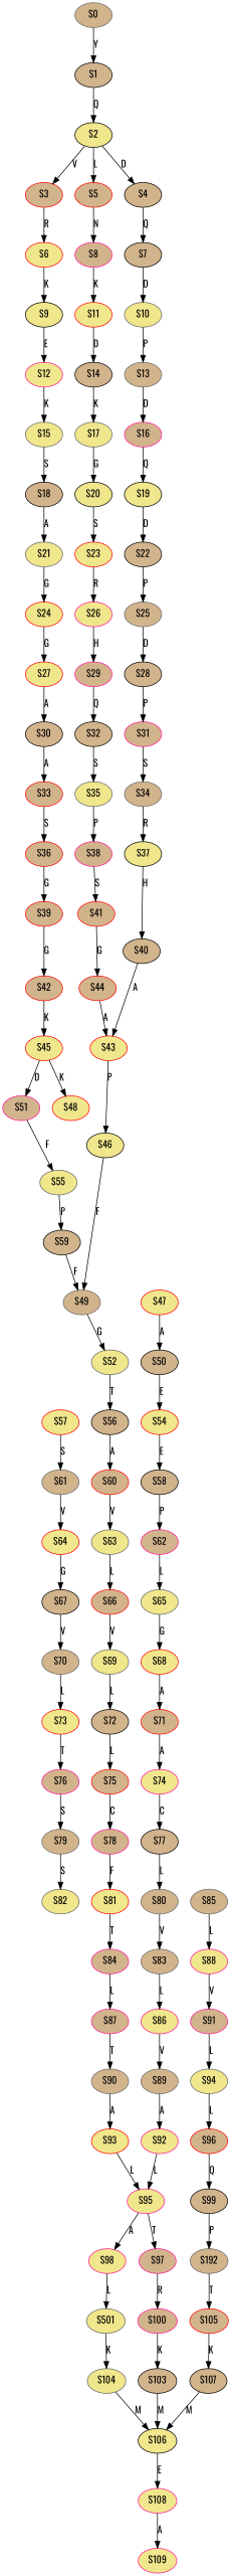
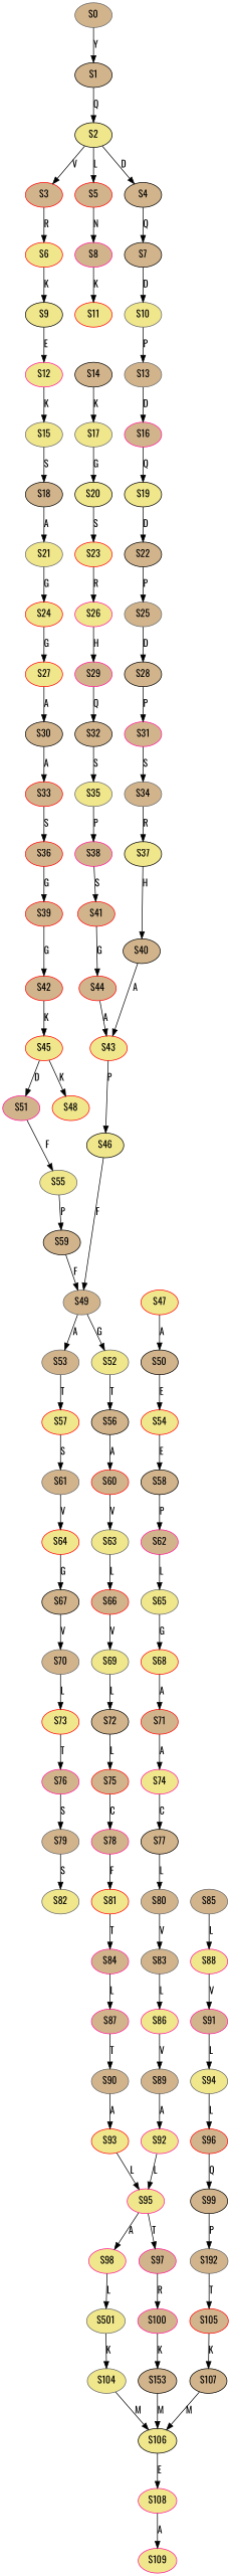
  strict digraph {
    fontname=Oswald
    node [color=red fillcolor=tan fontname=Oswald style=filled]
    edge [fontname=Oswald]
    S0 [color=gray40]
    S1 [color=black]
    S2 [color=black fillcolor=khaki]
    S3
    S4 [color=black]
    S5
    S6 [fillcolor=khaki]
    S7 [color=black]
    S8 [color=deeppink]
    S9 [color=black fillcolor=khaki]
    S10 [color=gray40 fillcolor=khaki]
    S11 [fillcolor=khaki]
    S12 [color=deeppink fillcolor=khaki]
    S13 [color=gray40]
    S14 [color=black]
    S15 [color=gray40 fillcolor=khaki]
    S16 [color=deeppink]
    S17 [color=gray40 fillcolor=khaki]
    S18 [color=black]
    S19 [color=black fillcolor=khaki]
    S20 [color=black fillcolor=khaki]
    S21 [color=gray40 fillcolor=khaki]
    S22 [color=black]
    S23 [fillcolor=khaki]
    S24 [fillcolor=khaki]
    S25 [color=gray40]
    S26 [color=deeppink fillcolor=khaki]
    S27 [fillcolor=khaki]
    S28 [color=black]
    S29 [color=deeppink]
    S30 [color=black]
    S31 [color=deeppink]
    S32 [color=black]
    S33
    S34 [color=gray40]
    S35 [color=gray40 fillcolor=khaki]
    S36
    S37 [color=black fillcolor=khaki]
    S38 [color=deeppink]
    S39
    S40 [color=black]
    S41
    S42
    S43 [fillcolor=khaki]
    S44
    S45 [fillcolor=khaki]
    S46 [color=black fillcolor=khaki]
    S48 [fillcolor=khaki]
    S51 [color=deeppink]
    S49 [color=gray40]
    S47 [fillcolor=khaki]
    S50 [color=black]
    S52 [color=gray40 fillcolor=khaki]
+   S53 [color=gray40]
    S54 [fillcolor=khaki]
    S55 [color=gray40 fillcolor=khaki]
    S56 [color=black]
    S57 [fillcolor=khaki]
    S58 [color=black]
    S59 [color=black]
    S60
    S61 [color=gray40]
    S62 [color=deeppink]
    S63 [color=gray40 fillcolor=khaki]
    S64 [fillcolor=khaki]
    S65 [color=gray40 fillcolor=khaki]
    S66
    S67 [color=black]
    S68 [fillcolor=khaki]
    S69 [color=gray40 fillcolor=khaki]
    S70 [color=gray40]
    S71
    S72 [color=black]
    S73 [fillcolor=khaki]
    S74 [color=deeppink fillcolor=khaki]
    S75
    S76 [color=deeppink]
    S77 [color=black]
    S78 [color=deeppink]
    S79 [color=gray40]
    S80 [color=gray40]
    S81 [fillcolor=khaki]
    S82 [color=gray40 fillcolor=khaki]
    S83 [color=gray40]
    S84 [color=deeppink]
    S86 [color=deeppink fillcolor=khaki]
    S87 [color=deeppink]
    S85 [color=gray40]
    S88 [color=deeppink fillcolor=khaki]
    S89 [color=gray40]
    S90 [color=gray40]
    S91 [color=deeppink]
    S92 [color=deeppink fillcolor=khaki]
    S93 [fillcolor=khaki]
    S94 [color=gray40 fillcolor=khaki]
    S95 [color=deeppink fillcolor=khaki]
    S96
    S97 [color=deeppink]
    S98 [color=deeppink fillcolor=khaki]
    S99 [color=black]
    S100 [color=deeppink]
    n102 [color=gray40 fillcolor=khaki label=S501]
    n103 [color=gray40 label=S192]
-   S103 [color=black]
+   S103 [color=black label=S153]
    S104 [color=gray40 fillcolor=khaki]
    S105
    S106 [color=black fillcolor=khaki]
    S107 [color=black]
    S108 [color=deeppink fillcolor=khaki]
    S109 [color=deeppink fillcolor=khaki]
    S0 -> S1 [label=Y]
    S1 -> S2 [label=Q]
    S2 -> S3 [label=V]
    S2 -> S4 [label=D]
    S2 -> S5 [label=L]
    S3 -> S6 [label=R]
    S4 -> S7 [label=Q]
    S5 -> S8 [label=N]
    S6 -> S9 [label=K]
    S7 -> S10 [label=D]
    S8 -> S11 [label=K]
    S9 -> S12 [label=E]
    S10 -> S13 [label=P]
-   S11 -> S14 [label=D]
    S12 -> S15 [label=K]
    S13 -> S16 [label=D]
    S14 -> S17 [label=K]
    S15 -> S18 [label=S]
    S16 -> S19 [label=Q]
    S17 -> S20 [label=G]
    S18 -> S21 [label=A]
    S19 -> S22 [label=D]
    S20 -> S23 [label=S]
    S21 -> S24 [label=G]
    S22 -> S25 [label=P]
    S23 -> S26 [label=R]
    S24 -> S27 [label=G]
    S25 -> S28 [label=D]
    S26 -> S29 [label=H]
    S27 -> S30 [label=A]
    S28 -> S31 [label=P]
    S29 -> S32 [label=Q]
    S30 -> S33 [label=A]
    S31 -> S34 [label=S]
    S32 -> S35 [label=S]
    S33 -> S36 [label=S]
    S34 -> S37 [label=R]
    S35 -> S38 [label=P]
    S36 -> S39 [label=G]
    S37 -> S40 [label=H]
    S38 -> S41 [label=S]
    S39 -> S42 [label=G]
    S40 -> S43 [label=A]
    S41 -> S44 [label=G]
    S42 -> S45 [label=K]
    S43 -> S46 [label=P]
    S44 -> S43 [label=A]
    S45 -> S48 [label=K]
    S45 -> S51 [label=D]
    S46 -> S49 [label=F]
    S51 -> S55 [label=F]
    S49 -> S52 [label=G]
+   S49 -> S53 [label=A]
    S47 -> S50 [label=A]
    S50 -> S54 [label=E]
    S52 -> S56 [label=T]
+   S53 -> S57 [label=T]
    S54 -> S58 [label=E]
    S55 -> S59 [label=P]
    S56 -> S60 [label=A]
    S57 -> S61 [label=S]
    S58 -> S62 [label=P]
    S59 -> S49 [label=F]
    S60 -> S63 [label=V]
    S61 -> S64 [label=V]
    S62 -> S65 [label=L]
    S63 -> S66 [label=L]
    S64 -> S67 [label=G]
    S65 -> S68 [label=G]
    S66 -> S69 [label=V]
    S67 -> S70 [label=V]
    S68 -> S71 [label=A]
    S69 -> S72 [label=L]
    S70 -> S73 [label=L]
    S71 -> S74 [label=A]
    S72 -> S75 [label=L]
    S73 -> S76 [label=T]
    S74 -> S77 [label=C]
    S75 -> S78 [label=C]
    S76 -> S79 [label=S]
    S77 -> S80 [label=L]
    S78 -> S81 [label=F]
    S79 -> S82 [label=S]
    S80 -> S83 [label=V]
    S81 -> S84 [label=T]
    S83 -> S86 [label=L]
    S84 -> S87 [label=L]
    S86 -> S89 [label=V]
    S87 -> S90 [label=T]
    S85 -> S88 [label=L]
    S88 -> S91 [label=V]
    S89 -> S92 [label=A]
    S90 -> S93 [label=A]
    S91 -> S94 [label=L]
    S92 -> S95 [label=L]
    S93 -> S95 [label=L]
    S94 -> S96 [label=L]
    S95 -> S97 [label=T]
    S95 -> S98 [label=A]
    S96 -> S99 [label=Q]
    S97 -> S100 [label=R]
    S98 -> n102 [label=L]
    S99 -> n103 [label=P]
    S100 -> S103 [label=K]
    n102 -> S104 [label=K]
    n103 -> S105 [label=T]
    S103 -> S106 [label=M]
    S104 -> S106 [label=M]
    S105 -> S107 [label=K]
    S106 -> S108 [label=E]
    S107 -> S106 [label=M]
    S108 -> S109 [label=A]
  }
